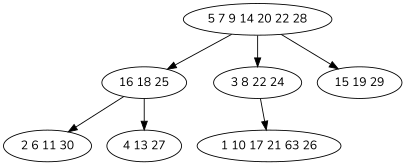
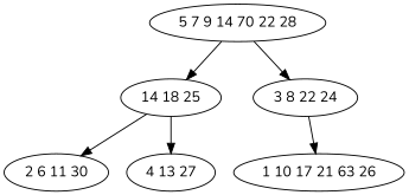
  digraph {
    fontname=Nunito
    node [fontname=Nunito]
    edge [fontname=Nunito]
-   n1 [label="16 18 25"]
+   n1 [label="14 18 25"]
    n2 [label="2 6 11 30"]
    n3 [label="4 13 27"]
-   n4 [label="5 7 9 14 20 22 28"]
+   n4 [label="5 7 9 14 70 22 28"]
    n5 [label="3 8 22 24"]
-   n6 [label="15 19 29"]
    n7 [label="1 10 17 21 63 26"]
    n1 -> n2
    n1 -> n3
    n4 -> n1
    n4 -> n5
-   n4 -> n6
    n5 -> n7
  }
